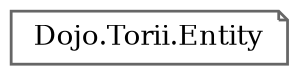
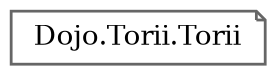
  digraph {
    rankdir=LR
    fontname="DejaVu Serif"
-   n1 [color=grey40 fillcolor=white fontname="DejaVu Serif" fontsize=10 height=0.2 label="Dojo.Torii.Entity" shape=note style=filled width=0.4]
+   n1 [color=grey40 fillcolor=white fontname="DejaVu Serif" fontsize=10 height=0.2 label="Dojo.Torii.Torii" shape=note style=filled width=0.4]
  }
